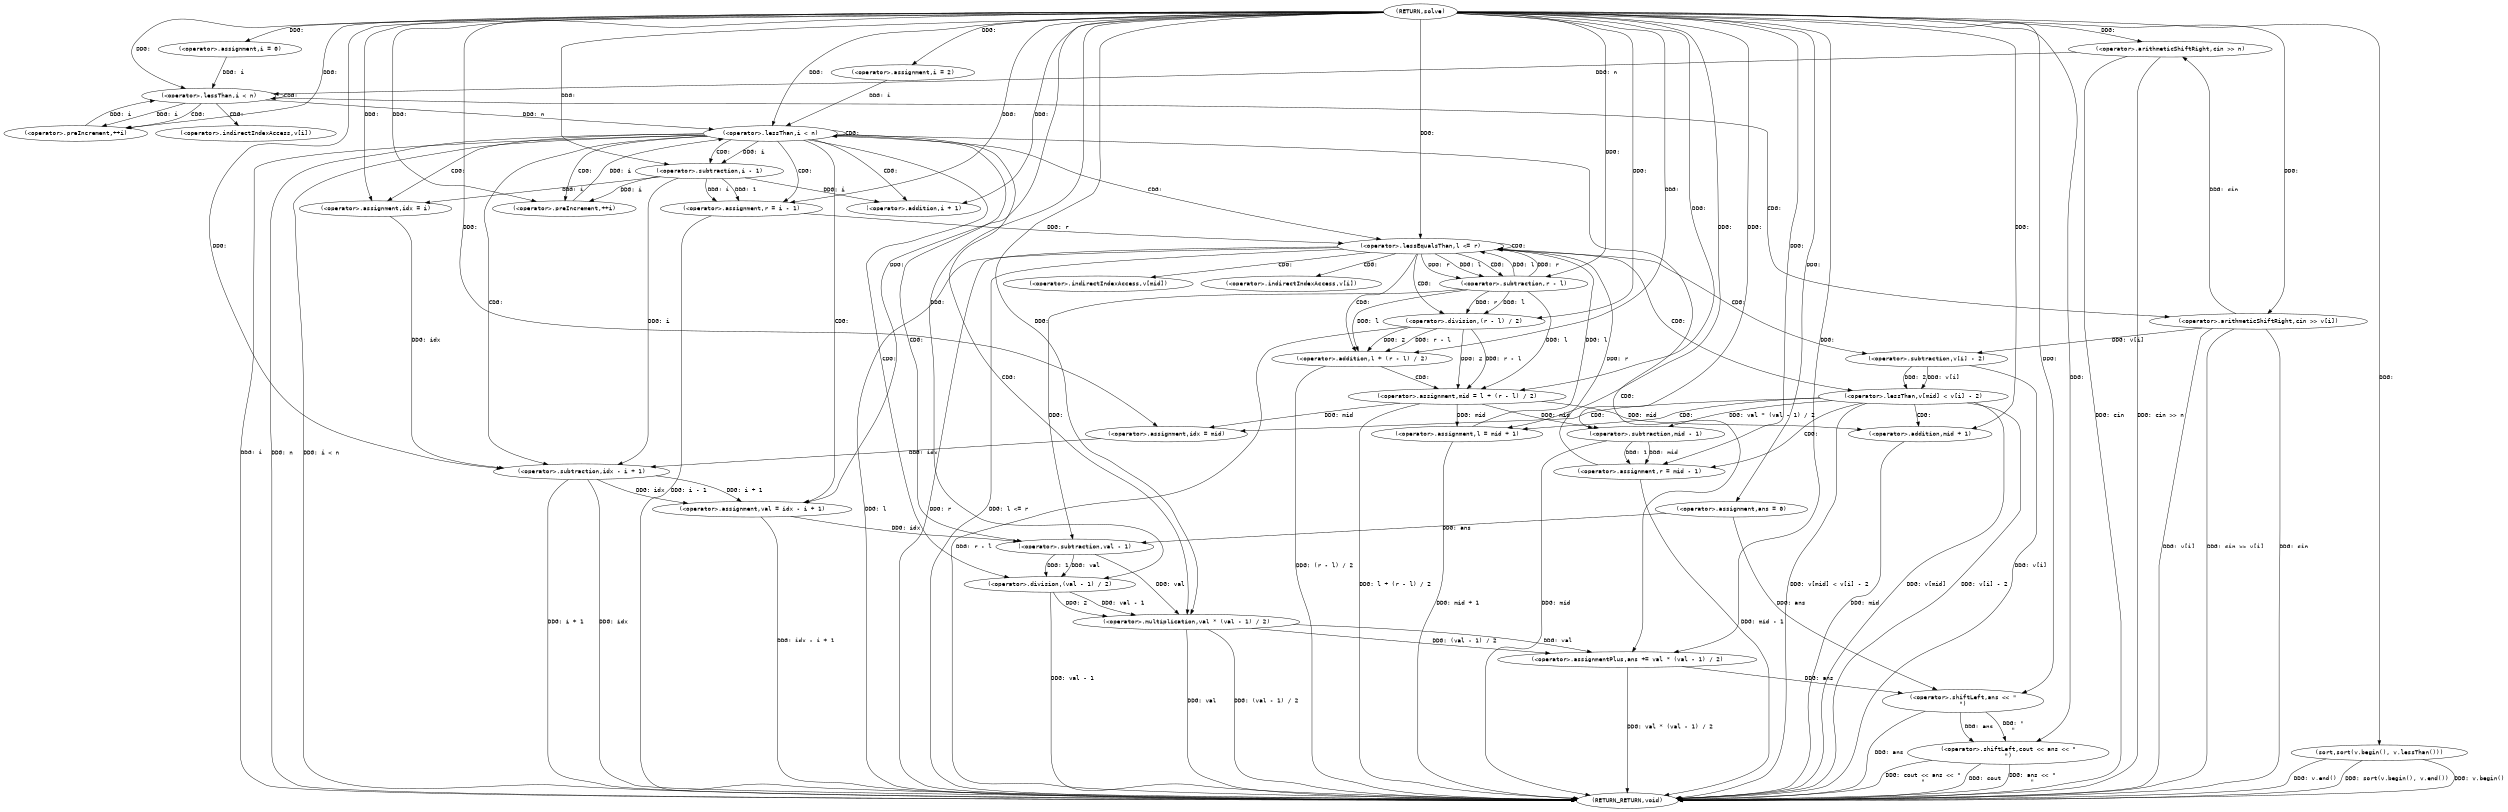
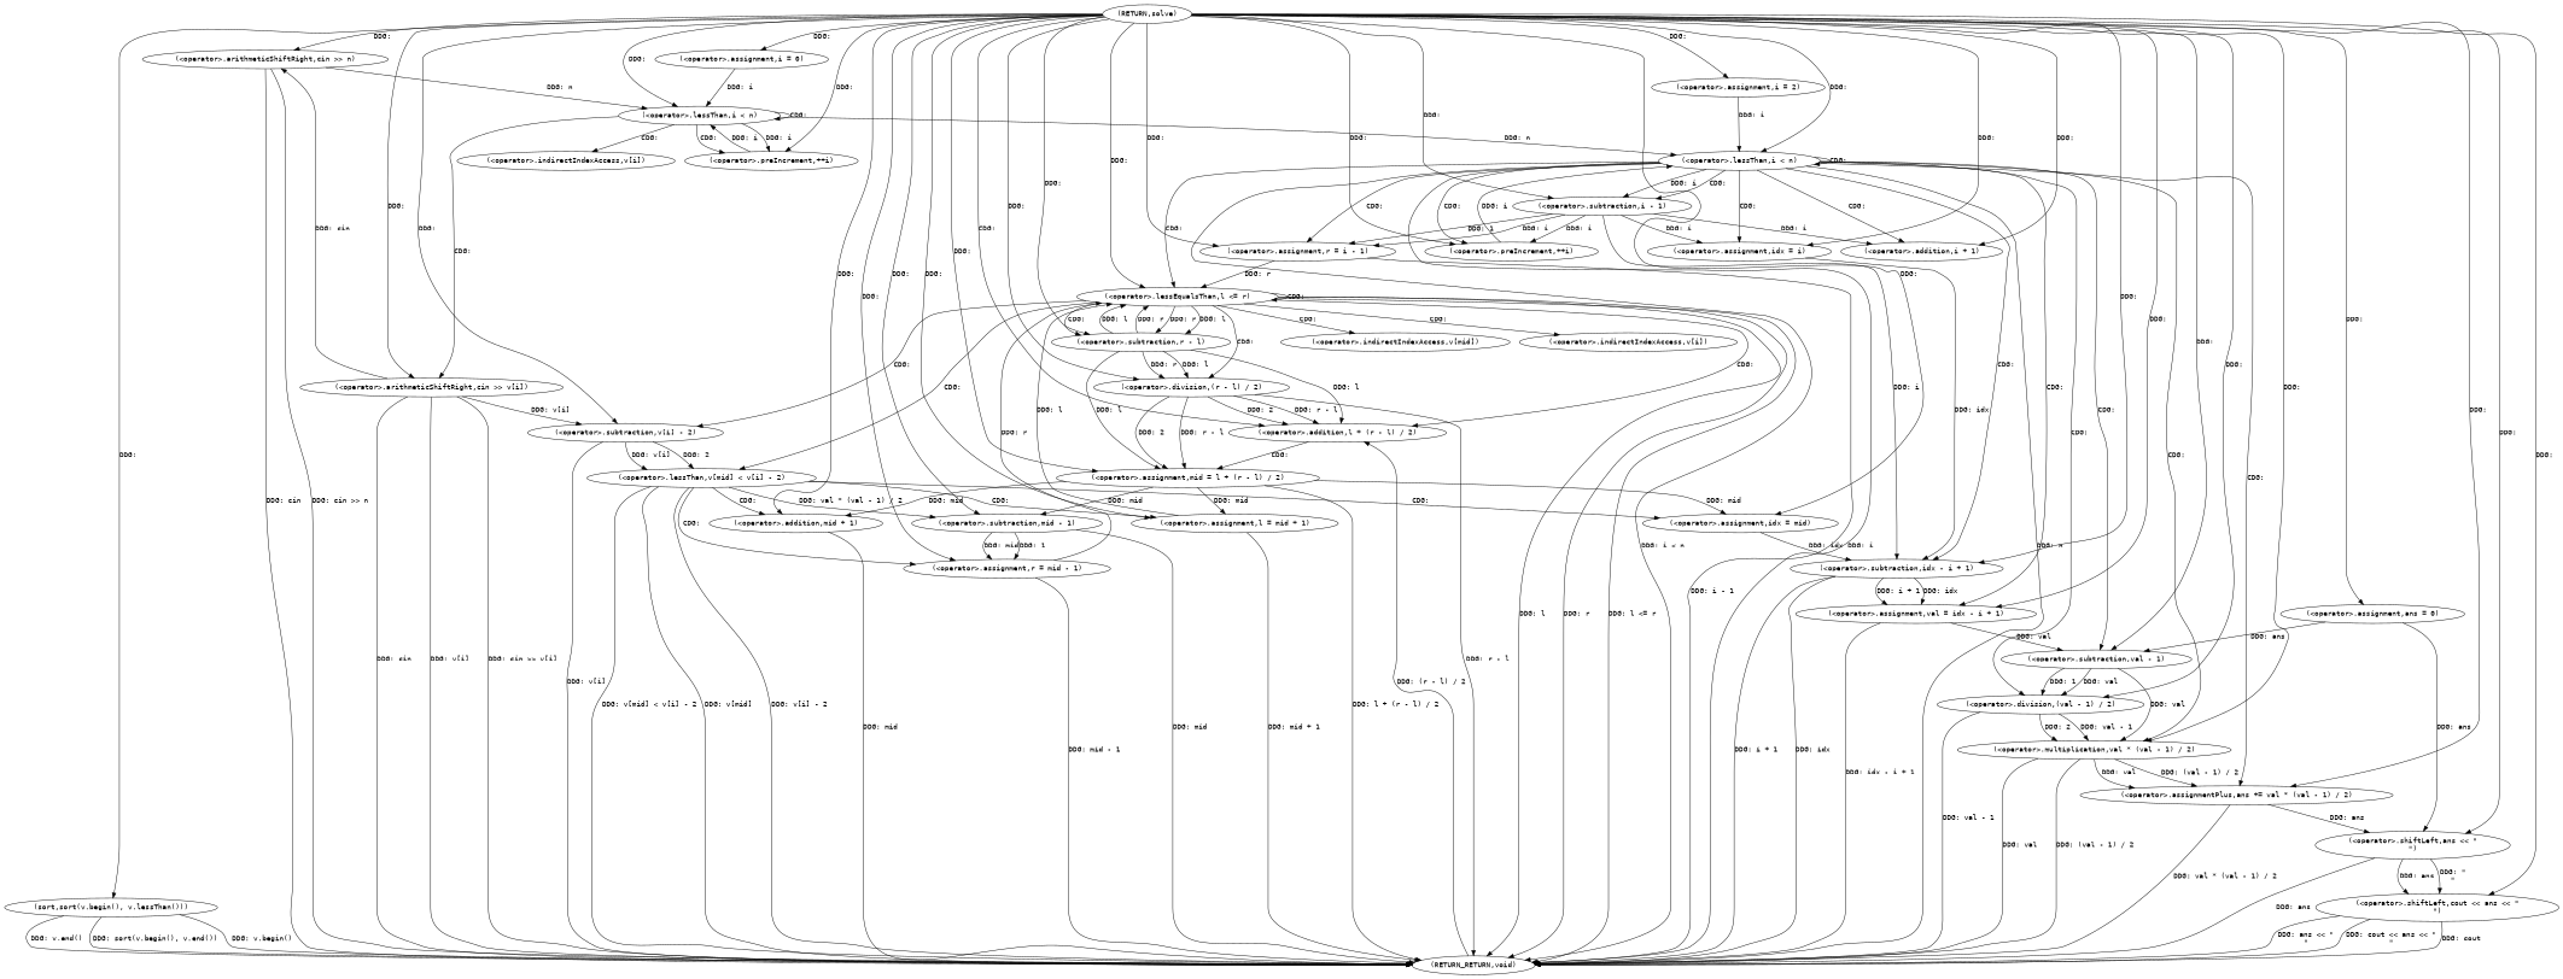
  digraph {
    fontname="DejaVu Sans Mono"
    node [fontname="DejaVu Sans Mono"]
    edge [fontname="DejaVu Sans Mono"]
    n1 [label="(RETURN,solve)"]
    n2 [label="(<operator>.arithmeticShiftRight,cin >> n)"]
    n3 [label="(sort,sort(v.begin(), v.lessThan()))"]
    n4 [label="(<operator>.assignment,ans = 0)"]
    n5 [label="(<operator>.shiftLeft,cout << ans << \"\n\")"]
    n6 [label="(<operator>.assignment,i = 0)"]
    n7 [label="(<operator>.lessThan,i < n)"]
    n8 [label="(<operator>.preIncrement,++i)"]
    n9 [label="(<operator>.assignment,i = 2)"]
    n10 [label="(<operator>.lessThan,i < n)"]
    n11 [label="(<operator>.preIncrement,++i)"]
    n12 [label="(<operator>.arithmeticShiftRight,cin >> v[i])"]
    n13 [label="(<operator>.assignment,r = i - 1)"]
    n14 [label="(<operator>.assignment,idx = i)"]
    n15 [label="(<operator>.assignment,val = idx - i + 1)"]
    n16 [label="(<operator>.assignmentPlus,ans += val * (val - 1) / 2)"]
    n17 [label="(<operator>.shiftLeft,ans << \"\n\")"]
    n18 [label="(<operator>.lessEqualsThan,l <= r)"]
    n19 [label="(<operator>.subtraction,i - 1)"]
    n20 [label="(<operator>.assignment,mid = l + (r - l) / 2)"]
    n21 [label="(<operator>.subtraction,idx - i + 1)"]
    n22 [label="(<operator>.multiplication,val * (val - 1) / 2)"]
    n23 [label="(<operator>.addition,i + 1)"]
    n24 [label="(<operator>.division,(val - 1) / 2)"]
    n25 [label="(<operator>.addition,l + (r - l) / 2)"]
    n26 [label="(<operator>.assignment,l = mid + 1)"]
    n27 [label="(<operator>.subtraction,val - 1)"]
    n28 [label="(<operator>.division,(r - l) / 2)"]
    n29 [label="(<operator>.subtraction,v[i] - 2)"]
    n30 [label="(<operator>.assignment,idx = mid)"]
    n31 [label="(<operator>.assignment,r = mid - 1)"]
    n32 [label="(<operator>.subtraction,r - l)"]
    n33 [label="(<operator>.addition,mid + 1)"]
    n34 [label="(<operator>.subtraction,mid - 1)"]
    n35 [label="(RETURN_RETURN,void)"]
    n36 [label="(<operator>.indirectIndexAccess,v[i])"]
    n37 [label="(<operator>.lessThan,v[mid] < v[i] - 2)"]
    n38 [label="(<operator>.indirectIndexAccess,v[mid])"]
    n39 [label="(<operator>.indirectIndexAccess,v[i])"]
    n1 -> n2 [label="DDG: "]
    n1 -> n3 [label="DDG: "]
    n1 -> n4 [label="DDG: "]
    n1 -> n5 [label="DDG: "]
    n1 -> n6 [label="DDG: "]
    n1 -> n7 [label="DDG: "]
    n1 -> n8 [label="DDG: "]
    n1 -> n9 [label="DDG: "]
    n1 -> n10 [label="DDG: "]
    n1 -> n11 [label="DDG: "]
    n1 -> n12 [label="DDG: "]
    n1 -> n13 [label="DDG: "]
    n1 -> n14 [label="DDG: "]
    n1 -> n15 [label="DDG: "]
    n1 -> n16 [label="DDG: "]
    n1 -> n17 [label="DDG: "]
    n1 -> n18 [label="DDG: "]
    n1 -> n19 [label="DDG: "]
    n1 -> n20 [label="DDG: "]
    n1 -> n21 [label="DDG: "]
    n1 -> n22 [label="DDG: "]
    n1 -> n23 [label="DDG: "]
    n1 -> n24 [label="DDG: "]
-   n1 -> n25 [label="DDG: "]
+   n1 -> n25 [label="CDG: "]
    n1 -> n26 [label="DDG: "]
-   n32 -> n27 [label="DDG: "]
+   n1 -> n27 [label="DDG: "]
    n1 -> n28 [label="DDG: "]
+   n1 -> n29 [label="DDG: "]
    n1 -> n30 [label="DDG: "]
    n1 -> n31 [label="DDG: "]
    n1 -> n32 [label="DDG: "]
    n1 -> n33 [label="DDG: "]
    n1 -> n34 [label="DDG: "]
    n2 -> n7 [label="DDG: n"]
    n2 -> n35 [label="DDG: cin"]
    n2 -> n35 [label="DDG: cin >> n"]
    n3 -> n35 [label="DDG: v.begin()"]
    n3 -> n35 [label="DDG: v.end()"]
    n3 -> n35 [label="DDG: sort(v.begin(), v.end())"]
    n4 -> n17 [label="DDG: ans"]
    n4 -> n27 [label="DDG: ans"]
    n5 -> n35 [label="DDG: ans << \"\n\""]
    n5 -> n35 [label="DDG: cout << ans << \"\n\""]
    n5 -> n35 [label="DDG: cout"]
    n6 -> n7 [label="DDG: i"]
    n7 -> n7 [label="CDG: "]
    n7 -> n8 [label="DDG: i"]
    n7 -> n8 [label="CDG: "]
    n7 -> n10 [label="DDG: n"]
    n7 -> n12 [label="CDG: "]
    n7 -> n36 [label="CDG: "]
    n8 -> n7 [label="DDG: i"]
    n9 -> n10 [label="DDG: i"]
    n10 -> n10 [label="CDG: "]
    n10 -> n11 [label="CDG: "]
    n10 -> n13 [label="CDG: "]
    n10 -> n14 [label="CDG: "]
    n10 -> n15 [label="CDG: "]
    n10 -> n16 [label="CDG: "]
    n10 -> n18 [label="CDG: "]
    n10 -> n19 [label="DDG: i"]
    n10 -> n19 [label="CDG: "]
    n10 -> n21 [label="CDG: "]
    n10 -> n22 [label="CDG: "]
    n10 -> n23 [label="CDG: "]
    n10 -> n24 [label="CDG: "]
    n10 -> n27 [label="CDG: "]
    n10 -> n35 [label="DDG: i"]
    n10 -> n35 [label="DDG: n"]
    n10 -> n35 [label="DDG: i < n"]
    n11 -> n10 [label="DDG: i"]
    n12 -> n2 [label="DDG: cin"]
    n12 -> n29 [label="DDG: v[i]"]
    n12 -> n35 [label="DDG: cin"]
    n12 -> n35 [label="DDG: v[i]"]
    n12 -> n35 [label="DDG: cin >> v[i]"]
    n13 -> n18 [label="DDG: r"]
    n13 -> n35 [label="DDG: i - 1"]
    n14 -> n21 [label="DDG: idx"]
-   n15 -> n27 [label="DDG: idx"]
+   n15 -> n27 [label="DDG: val"]
    n15 -> n35 [label="DDG: idx - i + 1"]
    n16 -> n17 [label="DDG: ans"]
    n16 -> n35 [label="DDG: val * (val - 1) / 2"]
    n17 -> n5 [label="DDG: \"\n\""]
    n17 -> n5 [label="DDG: ans"]
    n17 -> n35 [label="DDG: ans"]
    n18 -> n18 [label="CDG: "]
    n18 -> n25 [label="CDG: "]
    n18 -> n28 [label="CDG: "]
    n18 -> n29 [label="CDG: "]
    n18 -> n32 [label="DDG: r"]
    n18 -> n32 [label="DDG: l"]
    n18 -> n32 [label="CDG: "]
    n18 -> n35 [label="DDG: l"]
    n18 -> n35 [label="DDG: r"]
    n18 -> n35 [label="DDG: l <= r"]
    n18 -> n37 [label="CDG: "]
    n18 -> n38 [label="CDG: "]
    n18 -> n39 [label="CDG: "]
    n19 -> n11 [label="DDG: i"]
    n19 -> n13 [label="DDG: 1"]
    n19 -> n13 [label="DDG: i"]
    n19 -> n14 [label="DDG: i"]
    n19 -> n21 [label="DDG: i"]
    n19 -> n23 [label="DDG: i"]
    n20 -> n26 [label="DDG: mid"]
    n20 -> n30 [label="DDG: mid"]
    n20 -> n33 [label="DDG: mid"]
    n20 -> n34 [label="DDG: mid"]
    n20 -> n35 [label="DDG: l + (r - l) / 2"]
    n21 -> n15 [label="DDG: idx"]
    n21 -> n15 [label="DDG: i + 1"]
    n21 -> n35 [label="DDG: idx"]
    n21 -> n35 [label="DDG: i + 1"]
    n22 -> n16 [label="DDG: (val - 1) / 2"]
    n22 -> n16 [label="DDG: val"]
    n22 -> n35 [label="DDG: val"]
    n22 -> n35 [label="DDG: (val - 1) / 2"]
    n24 -> n22 [label="DDG: val - 1"]
    n24 -> n22 [label="DDG: 2"]
    n24 -> n35 [label="DDG: val - 1"]
    n25 -> n20 [label="CDG: "]
-   n25 -> n35 [label="DDG: (r - l) / 2"]
+   n35 -> n25 [label="DDG: (r - l) / 2"]
    n26 -> n18 [label="DDG: l"]
    n26 -> n35 [label="DDG: mid + 1"]
    n27 -> n22 [label="DDG: val"]
    n27 -> n24 [label="DDG: 1"]
    n27 -> n24 [label="DDG: val"]
    n28 -> n20 [label="DDG: 2"]
    n28 -> n20 [label="DDG: r - l"]
    n28 -> n25 [label="DDG: 2"]
    n28 -> n25 [label="DDG: r - l"]
    n28 -> n35 [label="DDG: r - l"]
    n29 -> n35 [label="DDG: v[i]"]
    n29 -> n37 [label="DDG: 2"]
    n29 -> n37 [label="DDG: v[i]"]
    n30 -> n21 [label="DDG: idx"]
    n31 -> n18 [label="DDG: r"]
    n31 -> n35 [label="DDG: mid - 1"]
    n32 -> n18 [label="DDG: l"]
    n32 -> n18 [label="DDG: r"]
    n32 -> n20 [label="DDG: l"]
    n32 -> n25 [label="DDG: l"]
    n32 -> n28 [label="DDG: r"]
    n32 -> n28 [label="DDG: l"]
    n33 -> n35 [label="DDG: mid"]
    n34 -> n31 [label="DDG: mid"]
    n34 -> n31 [label="DDG: 1"]
    n34 -> n35 [label="DDG: mid"]
    n37 -> n26 [label="CDG: "]
    n37 -> n30 [label="CDG: "]
    n37 -> n31 [label="CDG: "]
    n37 -> n33 [label="CDG: "]
    n37 -> n34 [label="DDG: val * (val - 1) / 2"]
    n37 -> n35 [label="DDG: v[mid]"]
    n37 -> n35 [label="DDG: v[i] - 2"]
    n37 -> n35 [label="DDG: v[mid] < v[i] - 2"]
  }
